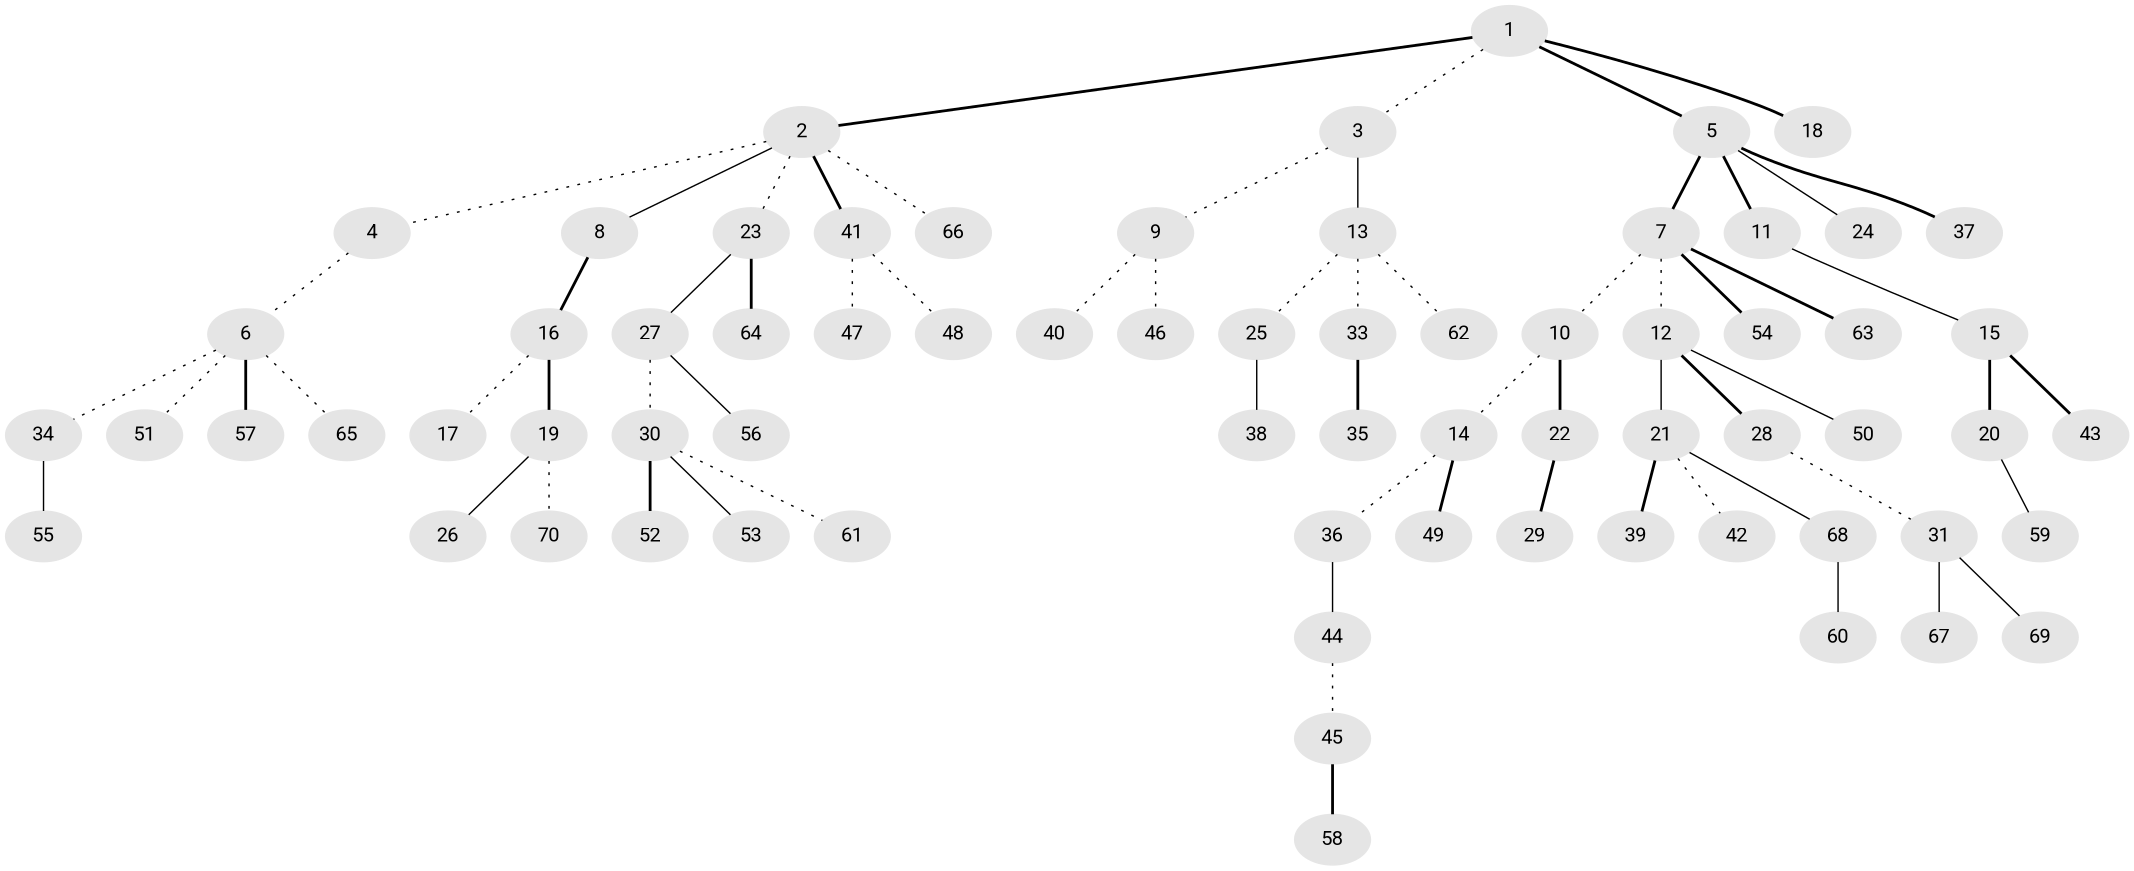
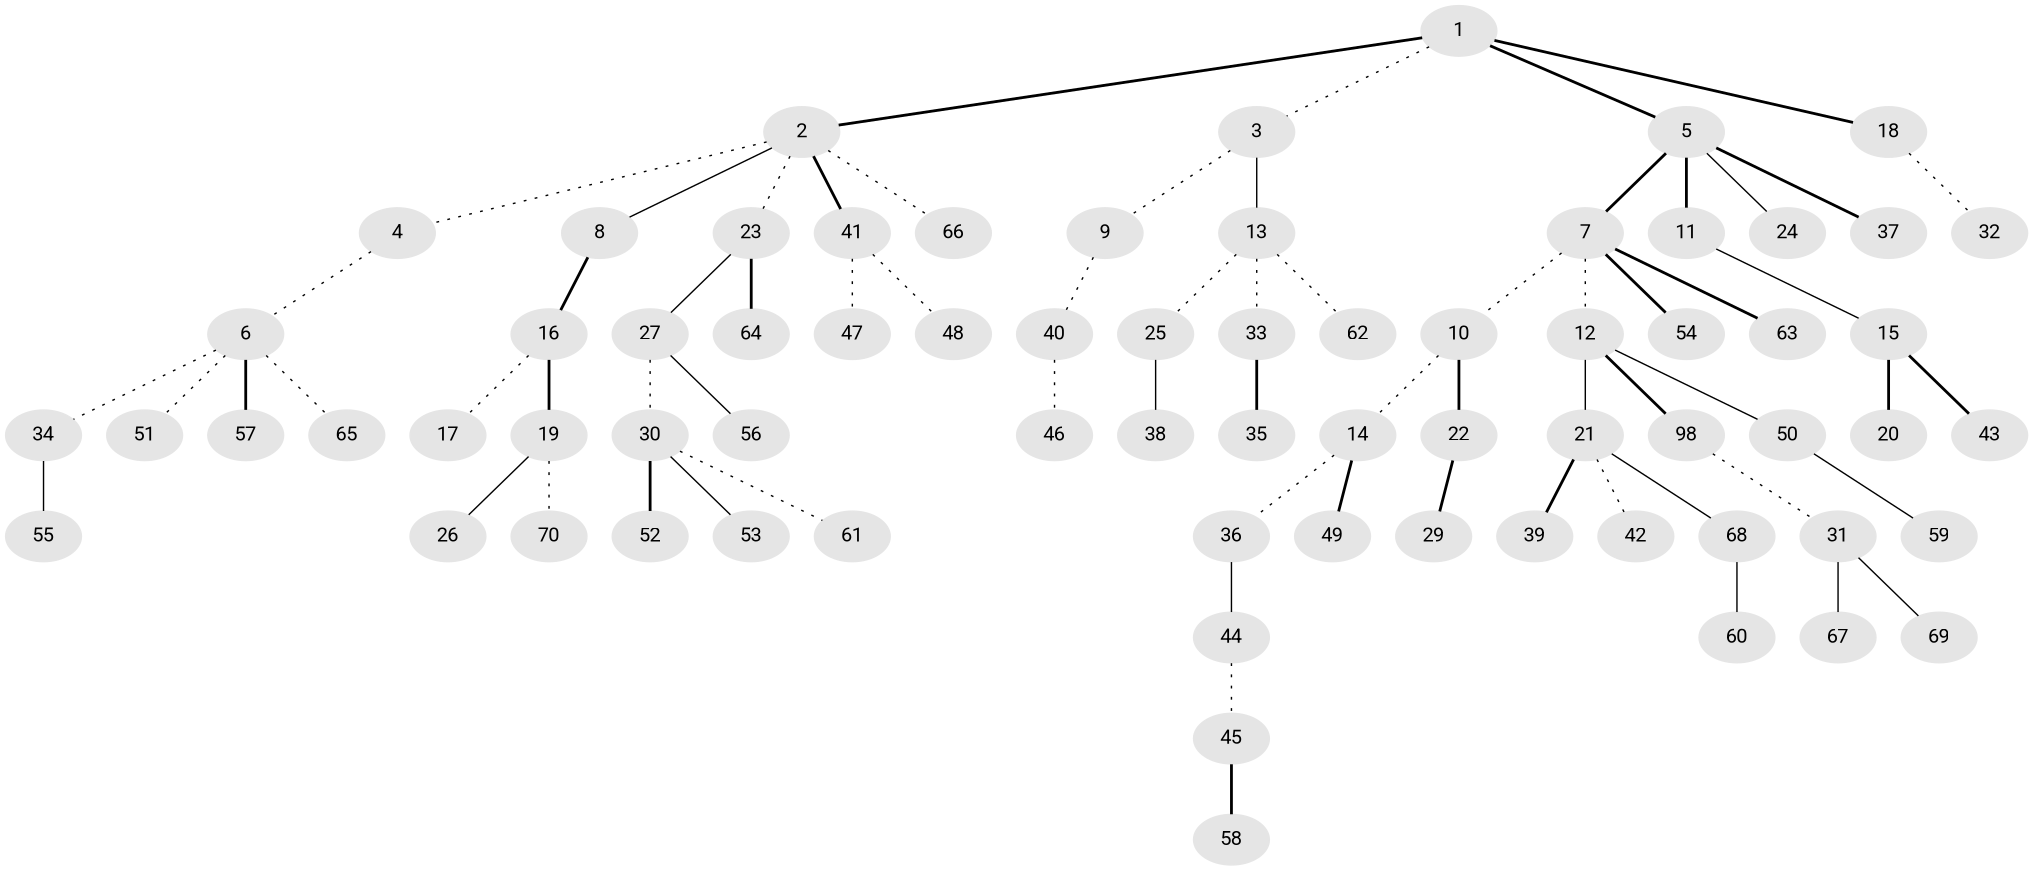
  graph {
    fontname=Roboto
    node [color=gray90 fontname=Roboto style=filled]
    edge [fontname=Roboto style=dotted]
    1
    2
    3
    5
    18
    4
    8
    23
    41
    66
    9
    13
    7
    11
    24
    37
+   32
    6
    16
    27
    64
    47
    48
    40
    46
    25
    33
    62
    34
    51
    57
    65
    10
    12
    54
    63
    15
    55
    14
    22
    21
-   28
+   28 [label=98]
    50
    17
    19
    36
    49
    29
    20
    43
    39
    42
    68
    31
    59
    38
    35
    44
    26
    70
    60
    30
    56
    52
    53
    61
    67
    69
    45
    58
    1 -- 2 [style=bold]
    1 -- 3
    1 -- 5 [style=bold]
    1 -- 18 [style=bold]
    2 -- 4
    2 -- 8 [style=solid]
    2 -- 23
    2 -- 41 [style=bold]
    2 -- 66
    3 -- 9
    3 -- 13 [style=solid]
    5 -- 7 [style=bold]
    5 -- 11 [style=bold]
    5 -- 24 [style=solid]
    5 -- 37 [style=bold]
+   18 -- 32
    4 -- 6
    8 -- 16 [style=bold]
    23 -- 27 [style=solid]
    23 -- 64 [style=bold]
    41 -- 47
    41 -- 48
    9 -- 40
-   9 -- 46
+   40 -- 46
    13 -- 25
    13 -- 33
    13 -- 62
    7 -- 10
    7 -- 12
    7 -- 54 [style=bold]
    7 -- 63 [style=bold]
    11 -- 15 [style=solid]
    6 -- 34
    6 -- 51
    6 -- 57 [style=bold]
    6 -- 65
    16 -- 17
    16 -- 19 [style=bold]
    27 -- 30
    27 -- 56 [style=solid]
    25 -- 38 [style=solid]
    33 -- 35 [style=bold]
    34 -- 55 [style=solid]
    10 -- 14
    10 -- 22 [style=bold]
    12 -- 21 [style=solid]
    12 -- 28 [style=bold]
    12 -- 50 [style=solid]
    15 -- 20 [style=bold]
    15 -- 43 [style=bold]
    14 -- 36
    14 -- 49 [style=bold]
    22 -- 29 [style=bold]
    21 -- 39 [style=bold]
    21 -- 42
    21 -- 68 [style=solid]
    28 -- 31
-   20 -- 59 [style=solid]
+   50 -- 59 [style=solid]
    19 -- 26 [style=solid]
    19 -- 70
    36 -- 44 [style=solid]
    68 -- 60 [style=solid]
    31 -- 67 [style=solid]
    31 -- 69 [style=solid]
    44 -- 45
    30 -- 52 [style=bold]
    30 -- 53 [style=solid]
    30 -- 61
    45 -- 58 [style=bold]
  }
